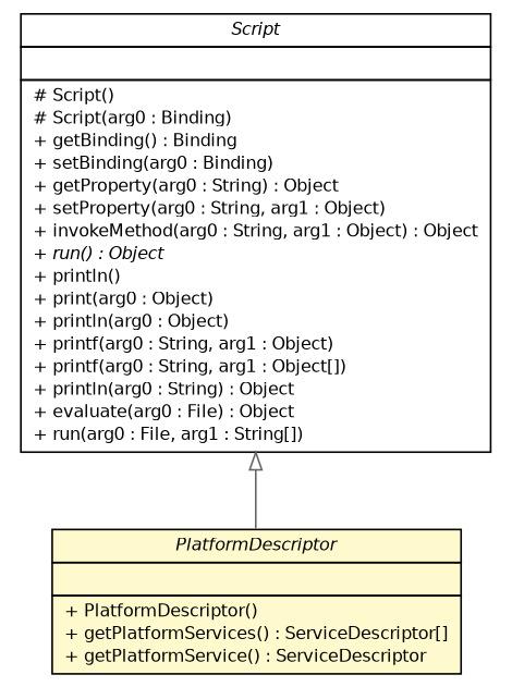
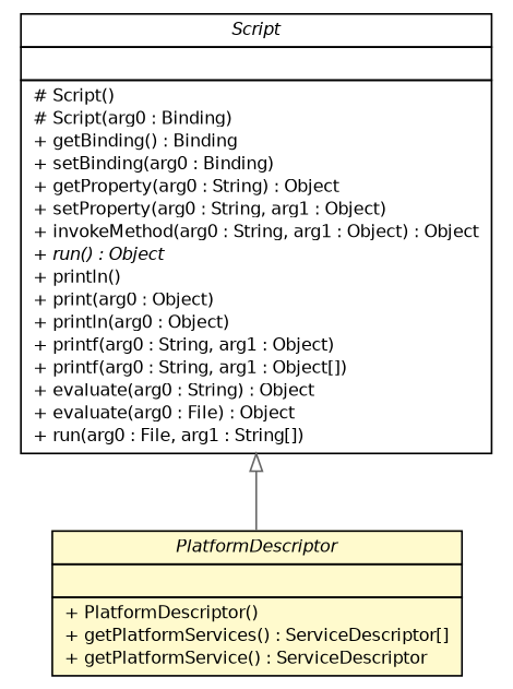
  digraph {
    nodesep=0.25
    ranksep=0.5
    node [fontcolor=black fontname=Helvetica fontsize=10.0 shape=plaintext]
    n1 [label=<<table title="sorcer.boot.platform.PlatformDescriptor" border="0" cellborder="1" cellspacing="0" cellpadding="2" port="p" bgcolor="lemonChiffon" href="./PlatformDescriptor.html"> 		<tr><td><table border="0" cellspacing="0" cellpadding="1"> <tr><td align="center" balign="center"><font face="Helvetica-Oblique"> PlatformDescriptor </font></td></tr> 		</table></td></tr> 		<tr><td><table border="0" cellspacing="0" cellpadding="1"> <tr><td align="left" balign="left">  </td></tr> 		</table></td></tr> 		<tr><td><table border="0" cellspacing="0" cellpadding="1"> <tr><td align="left" balign="left"> + PlatformDescriptor() </td></tr> <tr><td align="left" balign="left"> + getPlatformServices() : ServiceDescriptor[] </td></tr> <tr><td align="left" balign="left"> + getPlatformService() : ServiceDescriptor </td></tr> 		</table></td></tr> 		</table>>]
-   n2 [label=<<table title="groovy.lang.Script" border="0" cellborder="1" cellspacing="0" cellpadding="2" port="p"> 		<tr><td><table border="0" cellspacing="0" cellpadding="1"> <tr><td align="center" balign="center"><font face="Helvetica-Oblique"> Script </font></td></tr> 		</table></td></tr> 		<tr><td><table border="0" cellspacing="0" cellpadding="1"> <tr><td align="left" balign="left">  </td></tr> 		</table></td></tr> 		<tr><td><table border="0" cellspacing="0" cellpadding="1"> <tr><td align="left" balign="left"> # Script() </td></tr> <tr><td align="left" balign="left"> # Script(arg0 : Binding) </td></tr> <tr><td align="left" balign="left"> + getBinding() : Binding </td></tr> <tr><td align="left" balign="left"> + setBinding(arg0 : Binding) </td></tr> <tr><td align="left" balign="left"> + getProperty(arg0 : String) : Object </td></tr> <tr><td align="left" balign="left"> + setProperty(arg0 : String, arg1 : Object) </td></tr> <tr><td align="left" balign="left"> + invokeMethod(arg0 : String, arg1 : Object) : Object </td></tr> <tr><td align="left" balign="left"><font face="Helvetica-Oblique" point-size="10.0"> + run() : Object </font></td></tr> <tr><td align="left" balign="left"> + println() </td></tr> <tr><td align="left" balign="left"> + print(arg0 : Object) </td></tr> <tr><td align="left" balign="left"> + println(arg0 : Object) </td></tr> <tr><td align="left" balign="left"> + printf(arg0 : String, arg1 : Object) </td></tr> <tr><td align="left" balign="left"> + printf(arg0 : String, arg1 : Object[]) </td></tr> <tr><td align="left" balign="left"> + println(arg0 : String) : Object </td></tr> <tr><td align="left" balign="left"> + evaluate(arg0 : File) : Object </td></tr> <tr><td align="left" balign="left"> + run(arg0 : File, arg1 : String[]) </td></tr> 		</table></td></tr> 		</table>>]
+   n2 [label=<<table title="groovy.lang.Script" border="0" cellborder="1" cellspacing="0" cellpadding="2" port="p"> 		<tr><td><table border="0" cellspacing="0" cellpadding="1"> <tr><td align="center" balign="center"><font face="Helvetica-Oblique"> Script </font></td></tr> 		</table></td></tr> 		<tr><td><table border="0" cellspacing="0" cellpadding="1"> <tr><td align="left" balign="left">  </td></tr> 		</table></td></tr> 		<tr><td><table border="0" cellspacing="0" cellpadding="1"> <tr><td align="left" balign="left"> # Script() </td></tr> <tr><td align="left" balign="left"> # Script(arg0 : Binding) </td></tr> <tr><td align="left" balign="left"> + getBinding() : Binding </td></tr> <tr><td align="left" balign="left"> + setBinding(arg0 : Binding) </td></tr> <tr><td align="left" balign="left"> + getProperty(arg0 : String) : Object </td></tr> <tr><td align="left" balign="left"> + setProperty(arg0 : String, arg1 : Object) </td></tr> <tr><td align="left" balign="left"> + invokeMethod(arg0 : String, arg1 : Object) : Object </td></tr> <tr><td align="left" balign="left"><font face="Helvetica-Oblique" point-size="10.0"> + run() : Object </font></td></tr> <tr><td align="left" balign="left"> + println() </td></tr> <tr><td align="left" balign="left"> + print(arg0 : Object) </td></tr> <tr><td align="left" balign="left"> + println(arg0 : Object) </td></tr> <tr><td align="left" balign="left"> + printf(arg0 : String, arg1 : Object) </td></tr> <tr><td align="left" balign="left"> + printf(arg0 : String, arg1 : Object[]) </td></tr> <tr><td align="left" balign="left"> + evaluate(arg0 : String) : Object </td></tr> <tr><td align="left" balign="left"> + evaluate(arg0 : File) : Object </td></tr> <tr><td align="left" balign="left"> + run(arg0 : File, arg1 : String[]) </td></tr> 		</table></td></tr> 		</table>>]
    n2 -> n1 [arrowtail=empty dir=back fontname=Helvetica fontsize=10 headport=p labelfontname=Helvetica labelfontsize=10 tailport=p color=gray40]
  }
